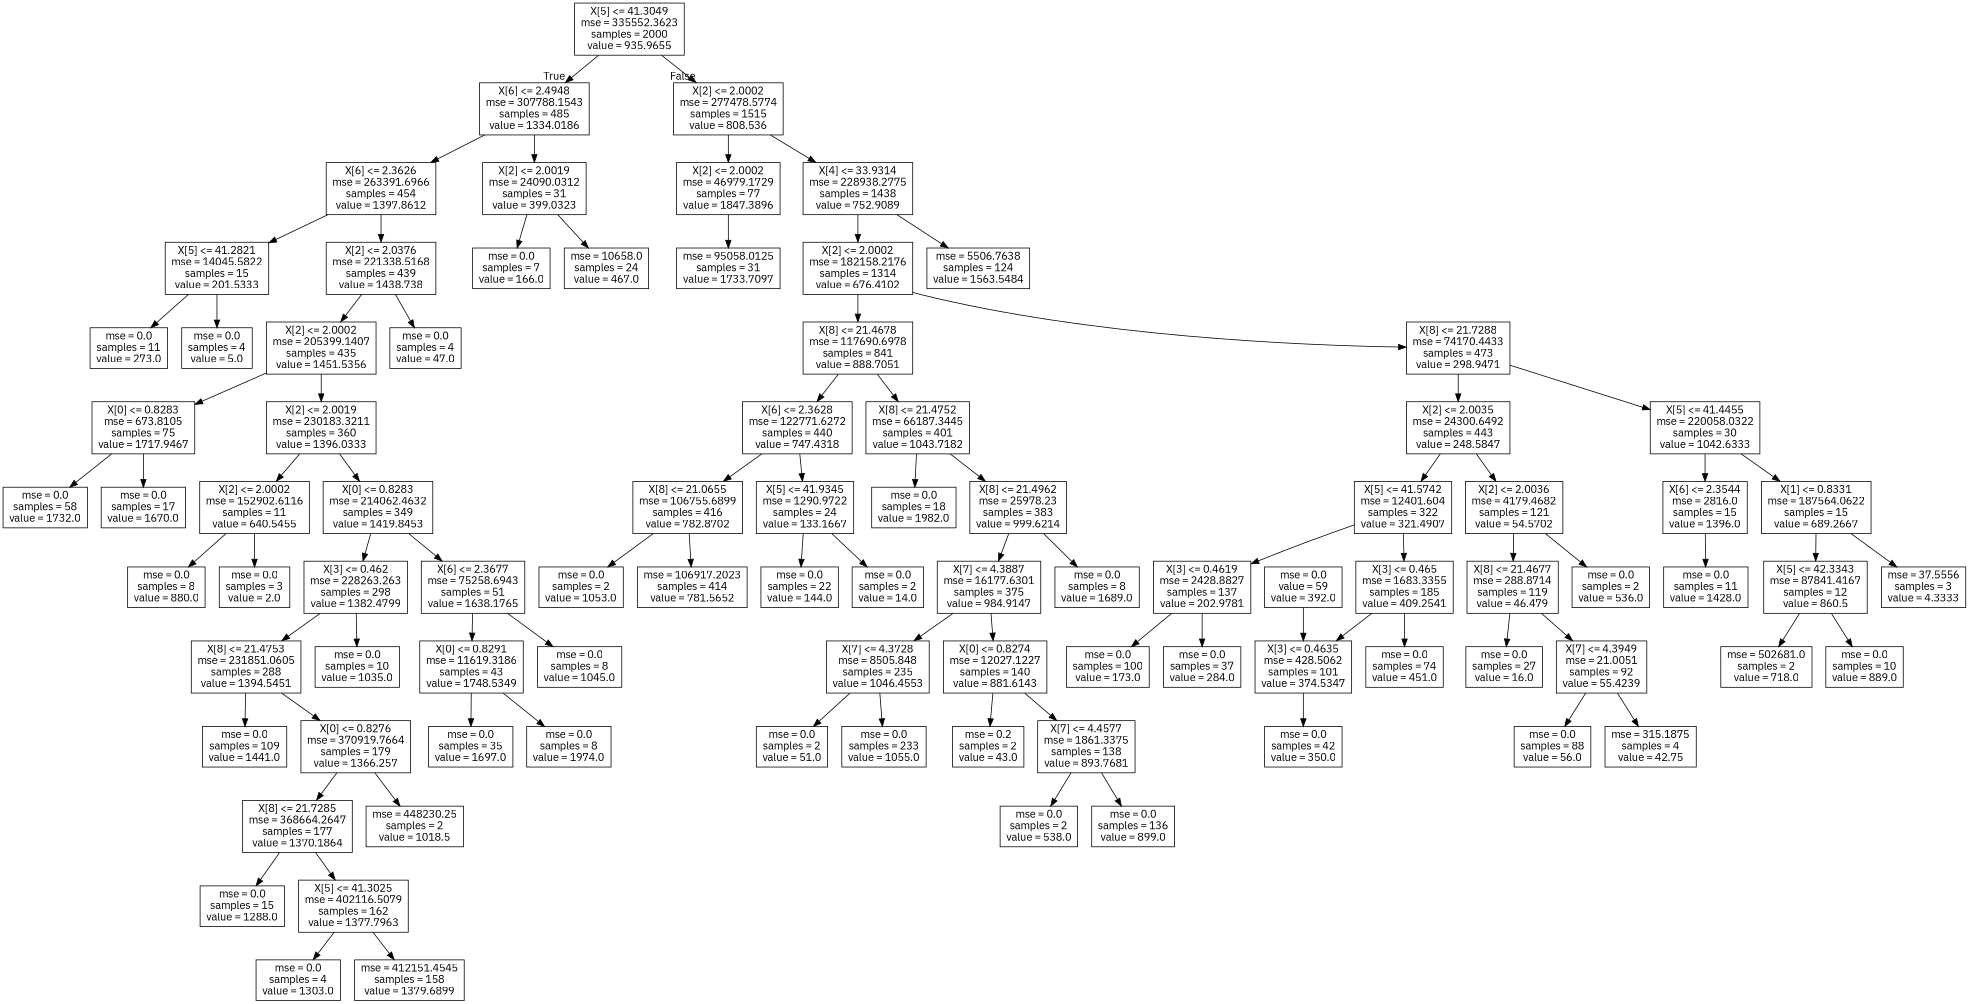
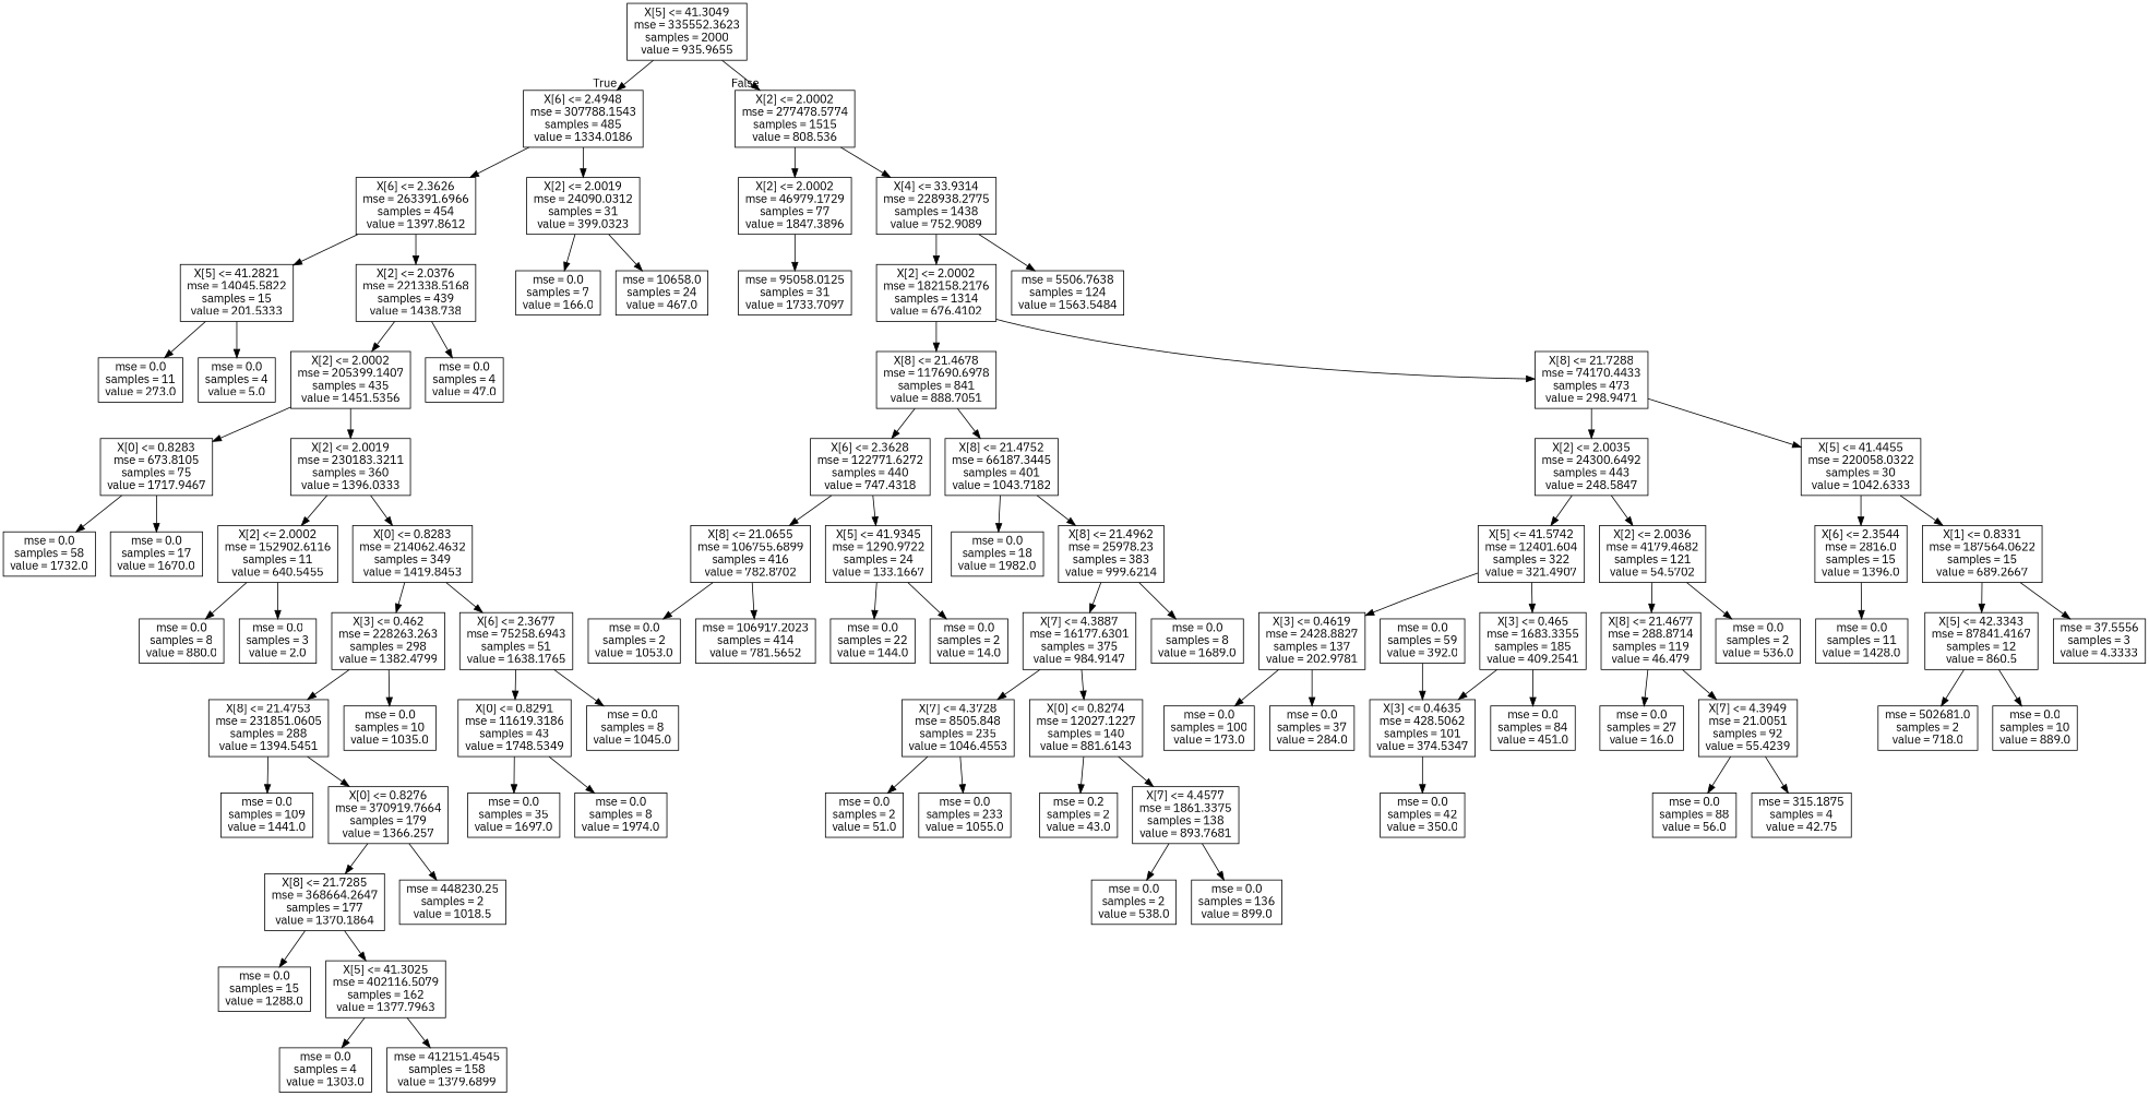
  digraph {
    fontname="IBM Plex Sans"
    node [fontname="IBM Plex Sans" shape=box]
    edge [fontname="IBM Plex Sans"]
    n1 [label="X[5] <= 41.3049\nmse = 335552.3623\nsamples = 2000\nvalue = 935.9655"]
    n2 [label="X[6] <= 2.4948\nmse = 307788.1543\nsamples = 485\nvalue = 1334.0186"]
    n3 [label="X[2] <= 2.0002\nmse = 277478.5774\nsamples = 1515\nvalue = 808.536"]
    n4 [label="X[6] <= 2.3626\nmse = 263391.6966\nsamples = 454\nvalue = 1397.8612"]
    n5 [label="X[2] <= 2.0019\nmse = 24090.0312\nsamples = 31\nvalue = 399.0323"]
    n6 [label="X[2] <= 2.0002\nmse = 46979.1729\nsamples = 77\nvalue = 1847.3896"]
    n7 [label="X[4] <= 33.9314\nmse = 228938.2775\nsamples = 1438\nvalue = 752.9089"]
    n8 [label="X[5] <= 41.2821\nmse = 14045.5822\nsamples = 15\nvalue = 201.5333"]
    n9 [label="X[2] <= 2.0376\nmse = 221338.5168\nsamples = 439\nvalue = 1438.738"]
    n10 [label="mse = 0.0\nsamples = 7\nvalue = 166.0"]
    n11 [label="mse = 10658.0\nsamples = 24\nvalue = 467.0"]
    n12 [label="mse = 0.0\nsamples = 11\nvalue = 273.0"]
    n13 [label="mse = 0.0\nsamples = 4\nvalue = 5.0"]
    n14 [label="X[2] <= 2.0002\nmse = 205399.1407\nsamples = 435\nvalue = 1451.5356"]
    n15 [label="mse = 0.0\nsamples = 4\nvalue = 47.0"]
    n16 [label="X[0] <= 0.8283\nmse = 673.8105\nsamples = 75\nvalue = 1717.9467"]
    n17 [label="X[2] <= 2.0019\nmse = 230183.3211\nsamples = 360\nvalue = 1396.0333"]
    n18 [label="mse = 0.0\nsamples = 58\nvalue = 1732.0"]
    n19 [label="mse = 0.0\nsamples = 17\nvalue = 1670.0"]
    n20 [label="X[2] <= 2.0002\nmse = 152902.6116\nsamples = 11\nvalue = 640.5455"]
    n21 [label="X[0] <= 0.8283\nmse = 214062.4632\nsamples = 349\nvalue = 1419.8453"]
    n22 [label="mse = 0.0\nsamples = 8\nvalue = 880.0"]
    n23 [label="mse = 0.0\nsamples = 3\nvalue = 2.0"]
    n24 [label="X[3] <= 0.462\nmse = 228263.263\nsamples = 298\nvalue = 1382.4799"]
    n25 [label="X[6] <= 2.3677\nmse = 75258.6943\nsamples = 51\nvalue = 1638.1765"]
    n26 [label="X[8] <= 21.4753\nmse = 231851.0605\nsamples = 288\nvalue = 1394.5451"]
    n27 [label="mse = 0.0\nsamples = 10\nvalue = 1035.0"]
    n28 [label="X[0] <= 0.8291\nmse = 11619.3186\nsamples = 43\nvalue = 1748.5349"]
    n29 [label="mse = 0.0\nsamples = 8\nvalue = 1045.0"]
    n30 [label="mse = 0.0\nsamples = 109\nvalue = 1441.0"]
    n31 [label="X[0] <= 0.8276\nmse = 370919.7664\nsamples = 179\nvalue = 1366.257"]
    n32 [label="X[8] <= 21.7285\nmse = 368664.2647\nsamples = 177\nvalue = 1370.1864"]
    n33 [label="mse = 448230.25\nsamples = 2\nvalue = 1018.5"]
    n34 [label="mse = 0.0\nsamples = 15\nvalue = 1288.0"]
    n35 [label="X[5] <= 41.3025\nmse = 402116.5079\nsamples = 162\nvalue = 1377.7963"]
    n36 [label="mse = 0.0\nsamples = 4\nvalue = 1303.0"]
    n37 [label="mse = 412151.4545\nsamples = 158\nvalue = 1379.6899"]
    n38 [label="mse = 0.0\nsamples = 35\nvalue = 1697.0"]
    n39 [label="mse = 0.0\nsamples = 8\nvalue = 1974.0"]
    n40 [label="mse = 95058.0125\nsamples = 31\nvalue = 1733.7097"]
    n41 [label="X[2] <= 2.0002\nmse = 182158.2176\nsamples = 1314\nvalue = 676.4102"]
    n42 [label="mse = 5506.7638\nsamples = 124\nvalue = 1563.5484"]
    n43 [label="X[8] <= 21.4678\nmse = 117690.6978\nsamples = 841\nvalue = 888.7051"]
    n44 [label="X[8] <= 21.7288\nmse = 74170.4433\nsamples = 473\nvalue = 298.9471"]
    n45 [label="X[6] <= 2.3628\nmse = 122771.6272\nsamples = 440\nvalue = 747.4318"]
    n46 [label="X[8] <= 21.4752\nmse = 66187.3445\nsamples = 401\nvalue = 1043.7182"]
    n47 [label="X[2] <= 2.0035\nmse = 24300.6492\nsamples = 443\nvalue = 248.5847"]
    n48 [label="X[5] <= 41.4455\nmse = 220058.0322\nsamples = 30\nvalue = 1042.6333"]
    n49 [label="X[8] <= 21.0655\nmse = 106755.6899\nsamples = 416\nvalue = 782.8702"]
    n50 [label="X[5] <= 41.9345\nmse = 1290.9722\nsamples = 24\nvalue = 133.1667"]
    n51 [label="mse = 0.0\nsamples = 18\nvalue = 1982.0"]
    n52 [label="X[8] <= 21.4962\nmse = 25978.23\nsamples = 383\nvalue = 999.6214"]
    n53 [label="mse = 0.0\nsamples = 2\nvalue = 1053.0"]
    n54 [label="mse = 106917.2023\nsamples = 414\nvalue = 781.5652"]
    n55 [label="mse = 0.0\nsamples = 22\nvalue = 144.0"]
    n56 [label="mse = 0.0\nsamples = 2\nvalue = 14.0"]
    n57 [label="X[7] <= 4.3887\nmse = 16177.6301\nsamples = 375\nvalue = 984.9147"]
    n58 [label="mse = 0.0\nsamples = 8\nvalue = 1689.0"]
    n59 [label="X[7] <= 4.3728\nmse = 8505.848\nsamples = 235\nvalue = 1046.4553"]
    n60 [label="X[0] <= 0.8274\nmse = 12027.1227\nsamples = 140\nvalue = 881.6143"]
    n61 [label="mse = 0.0\nsamples = 2\nvalue = 51.0"]
    n62 [label="mse = 0.0\nsamples = 233\nvalue = 1055.0"]
    n63 [label="mse = 0.2\nsamples = 2\nvalue = 43.0"]
    n64 [label="X[7] <= 4.4577\nmse = 1861.3375\nsamples = 138\nvalue = 893.7681"]
    n65 [label="mse = 0.0\nsamples = 2\nvalue = 538.0"]
    n66 [label="mse = 0.0\nsamples = 136\nvalue = 899.0"]
    n67 [label="X[5] <= 41.5742\nmse = 12401.604\nsamples = 322\nvalue = 321.4907"]
    n68 [label="X[2] <= 2.0036\nmse = 4179.4682\nsamples = 121\nvalue = 54.5702"]
    n69 [label="X[6] <= 2.3544\nmse = 2816.0\nsamples = 15\nvalue = 1396.0"]
    n70 [label="X[1] <= 0.8331\nmse = 187564.0622\nsamples = 15\nvalue = 689.2667"]
    n71 [label="X[3] <= 0.4619\nmse = 2428.8827\nsamples = 137\nvalue = 202.9781"]
    n72 [label="X[3] <= 0.465\nmse = 1683.3355\nsamples = 185\nvalue = 409.2541"]
    n73 [label="X[8] <= 21.4677\nmse = 288.8714\nsamples = 119\nvalue = 46.479"]
    n74 [label="mse = 0.0\nsamples = 2\nvalue = 536.0"]
    n75 [label="mse = 0.0\nsamples = 100\nvalue = 173.0"]
    n76 [label="mse = 0.0\nsamples = 37\nvalue = 284.0"]
    n77 [label="X[3] <= 0.4635\nmse = 428.5062\nsamples = 101\nvalue = 374.5347"]
-   n78 [label="mse = 0.0\nsamples = 74\nvalue = 451.0"]
+   n78 [label="mse = 0.0\nsamples = 84\nvalue = 451.0"]
    n79 [label="mse = 0.0\nsamples = 42\nvalue = 350.0"]
-   n80 [label="mse = 0.0\nvalue = 59\nvalue = 392.0"]
+   n80 [label="mse = 0.0\nsamples = 59\nvalue = 392.0"]
    n81 [label="mse = 0.0\nsamples = 27\nvalue = 16.0"]
    n82 [label="X[7] <= 4.3949\nmse = 21.0051\nsamples = 92\nvalue = 55.4239"]
    n83 [label="mse = 0.0\nsamples = 88\nvalue = 56.0"]
    n84 [label="mse = 315.1875\nsamples = 4\nvalue = 42.75"]
    n85 [label="mse = 0.0\nsamples = 11\nvalue = 1428.0"]
    n86 [label="X[5] <= 42.3343\nmse = 87841.4167\nsamples = 12\nvalue = 860.5"]
    n87 [label="mse = 37.5556\nsamples = 3\nvalue = 4.3333"]
    n88 [label="mse = 502681.0\nsamples = 2\nvalue = 718.0"]
    n89 [label="mse = 0.0\nsamples = 10\nvalue = 889.0"]
    n1 -> n2 [headlabel=True labelangle=45 labeldistance=2.5]
    n1 -> n3 [headlabel=False labelangle=-45 labeldistance=2.5]
    n2 -> n4
    n2 -> n5
    n3 -> n6
    n3 -> n7
    n4 -> n8
    n4 -> n9
    n5 -> n10
    n5 -> n11
    n6 -> n40
    n7 -> n41
    n7 -> n42
    n8 -> n12
    n8 -> n13
    n9 -> n14
    n9 -> n15
    n14 -> n16
    n14 -> n17
    n16 -> n18
    n16 -> n19
    n17 -> n20
    n17 -> n21
    n20 -> n22
    n20 -> n23
    n21 -> n24
    n21 -> n25
    n24 -> n26
    n24 -> n27
    n25 -> n28
    n25 -> n29
    n26 -> n30
    n26 -> n31
    n28 -> n38
    n28 -> n39
    n31 -> n32
    n31 -> n33
    n32 -> n34
    n32 -> n35
    n35 -> n36
    n35 -> n37
    n41 -> n43
    n41 -> n44
    n43 -> n45
    n43 -> n46
    n44 -> n47
    n44 -> n48
    n45 -> n49
    n45 -> n50
    n46 -> n51
    n46 -> n52
    n47 -> n67
    n47 -> n68
    n48 -> n69
    n48 -> n70
    n49 -> n53
    n49 -> n54
    n50 -> n55
    n50 -> n56
    n52 -> n57
    n52 -> n58
    n57 -> n59
    n57 -> n60
    n59 -> n61
    n59 -> n62
    n60 -> n63
    n60 -> n64
    n64 -> n65
    n64 -> n66
    n67 -> n71
    n67 -> n72
    n68 -> n73
    n68 -> n74
    n69 -> n85
    n70 -> n86
    n70 -> n87
    n71 -> n75
    n71 -> n76
    n72 -> n77
    n72 -> n78
    n73 -> n81
    n73 -> n82
    n77 -> n79
    n80 -> n77
    n82 -> n83
    n82 -> n84
    n86 -> n88
    n86 -> n89
  }
